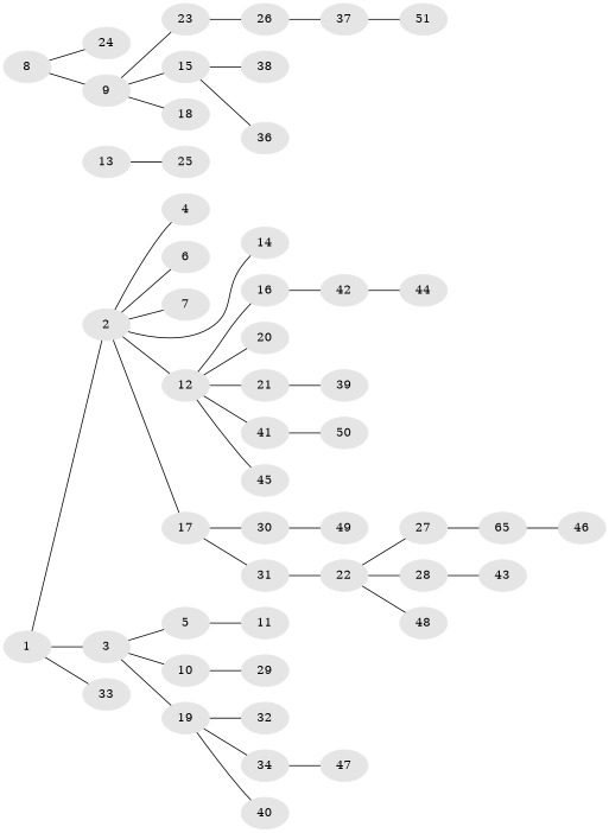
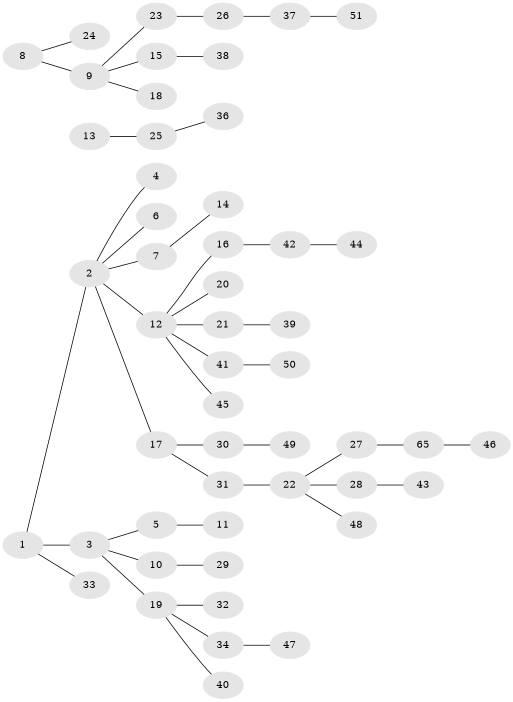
  graph {
    rankdir=LR
    node [color=gray90 style=filled]
    edge [weight=1.0]
    1
    2
    3
    33
    4
    6
    7
    12
    17
    5
    10
    19
    8
    9
    24
    14
    16
    20
    21
    41
    45
    30
    31
    11
    29
    32
    34
    40
    15
    18
    23
    36
    38
    26
    22
    27
    28
    48
    13
    25
    42
    39
    50
    44
    49
    47
    n47 [label=65]
    43
    37
    51
    46
    1 -- 2
    1 -- 3
    1 -- 33
    2 -- 4 [weight=2.0]
    2 -- 6
    2 -- 7
    2 -- 12
    2 -- 17
    3 -- 5
    3 -- 10
    3 -- 19
-   2 -- 14
+   7 -- 14
    12 -- 16
    12 -- 20
    12 -- 21
    12 -- 41
    12 -- 45
    17 -- 30
    17 -- 31
    5 -- 11
    10 -- 29 [weight=2.0]
    19 -- 32 [weight=2.0]
    19 -- 34
    19 -- 40
    8 -- 9
    8 -- 24
    9 -- 15
    9 -- 18 [weight=2.0]
    9 -- 23
    16 -- 42
    21 -- 39
    41 -- 50
    30 -- 49
    31 -- 22
    34 -- 47
-   15 -- 36
+   25 -- 36
    15 -- 38
    23 -- 26
    26 -- 37
    22 -- 27
    22 -- 28 [weight=2.0]
    22 -- 48
    27 -- n47
    28 -- 43 [weight=2.0]
    13 -- 25
    42 -- 44
    n47 -- 46 [weight=2.0]
    37 -- 51
  }
